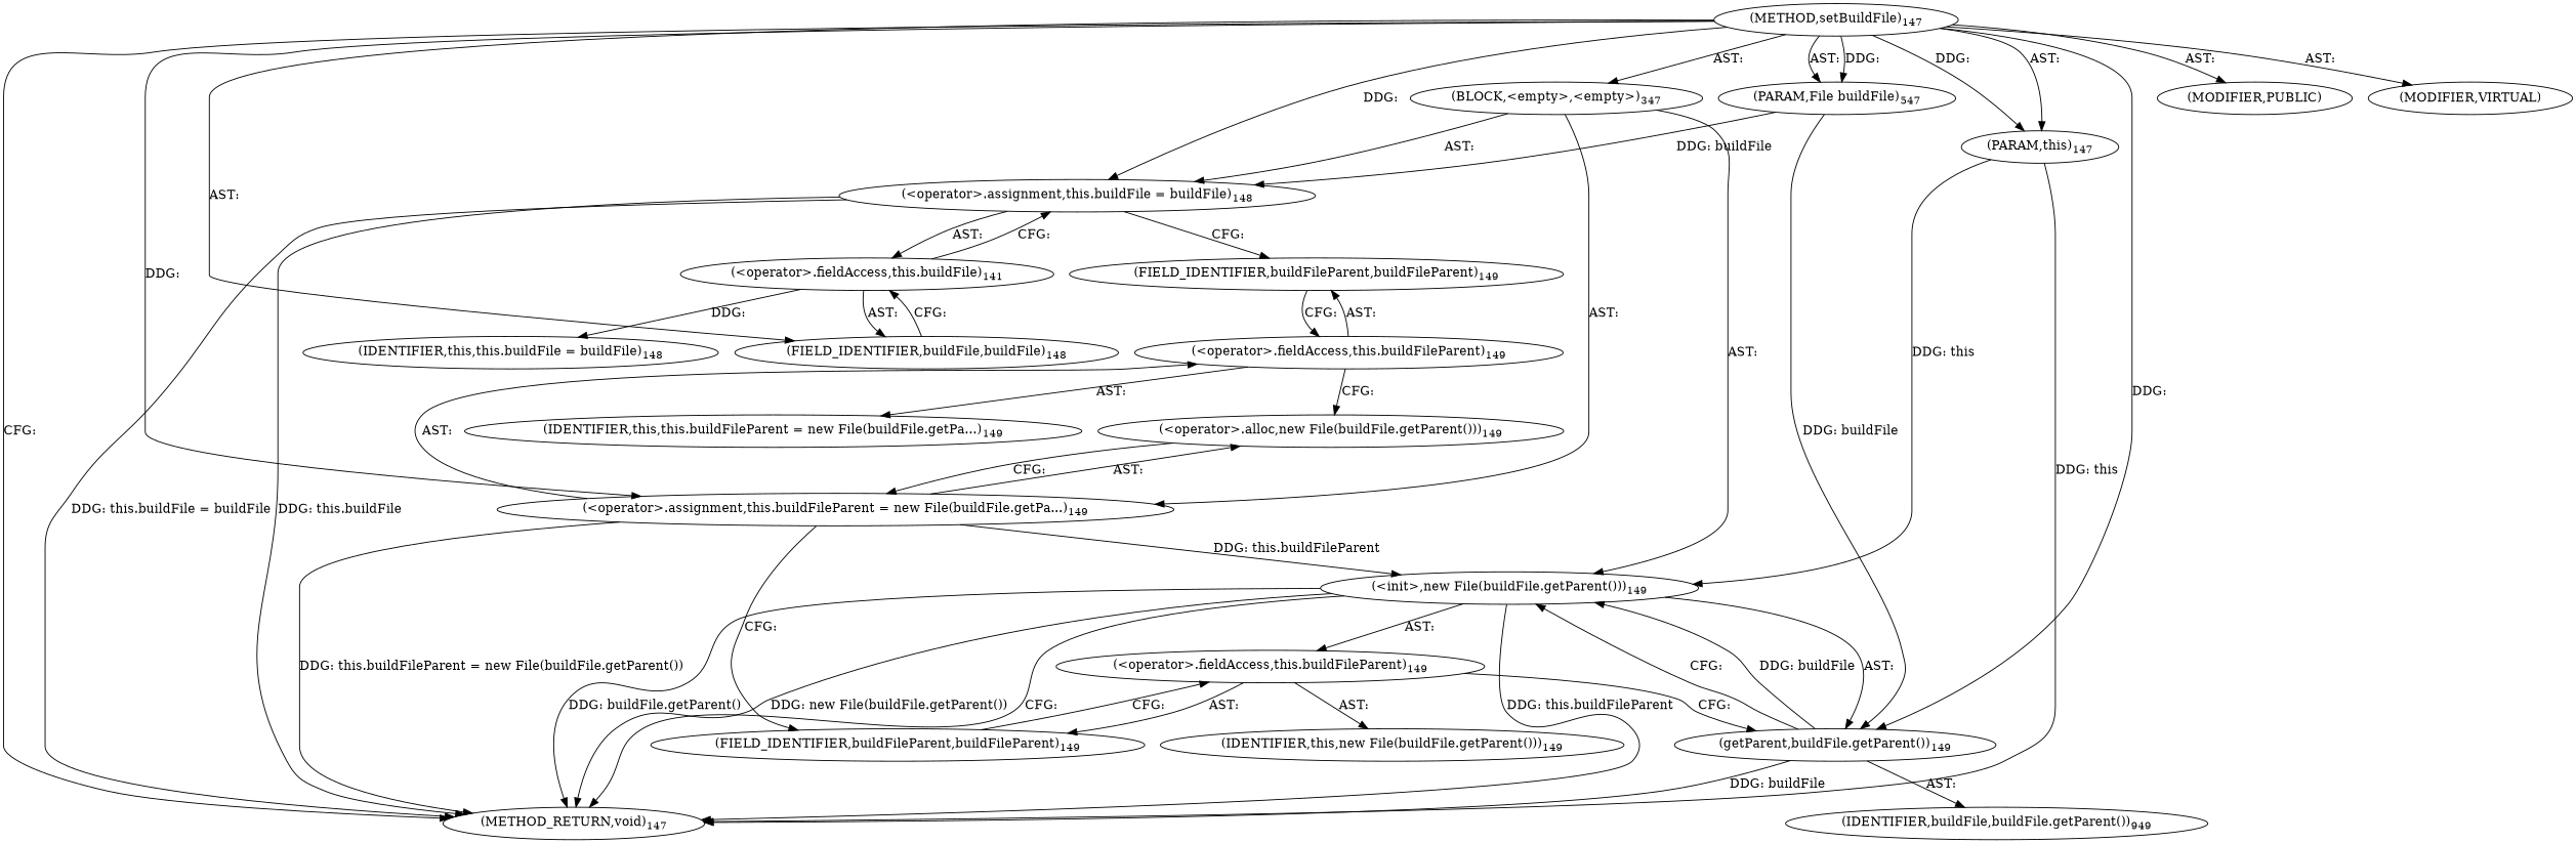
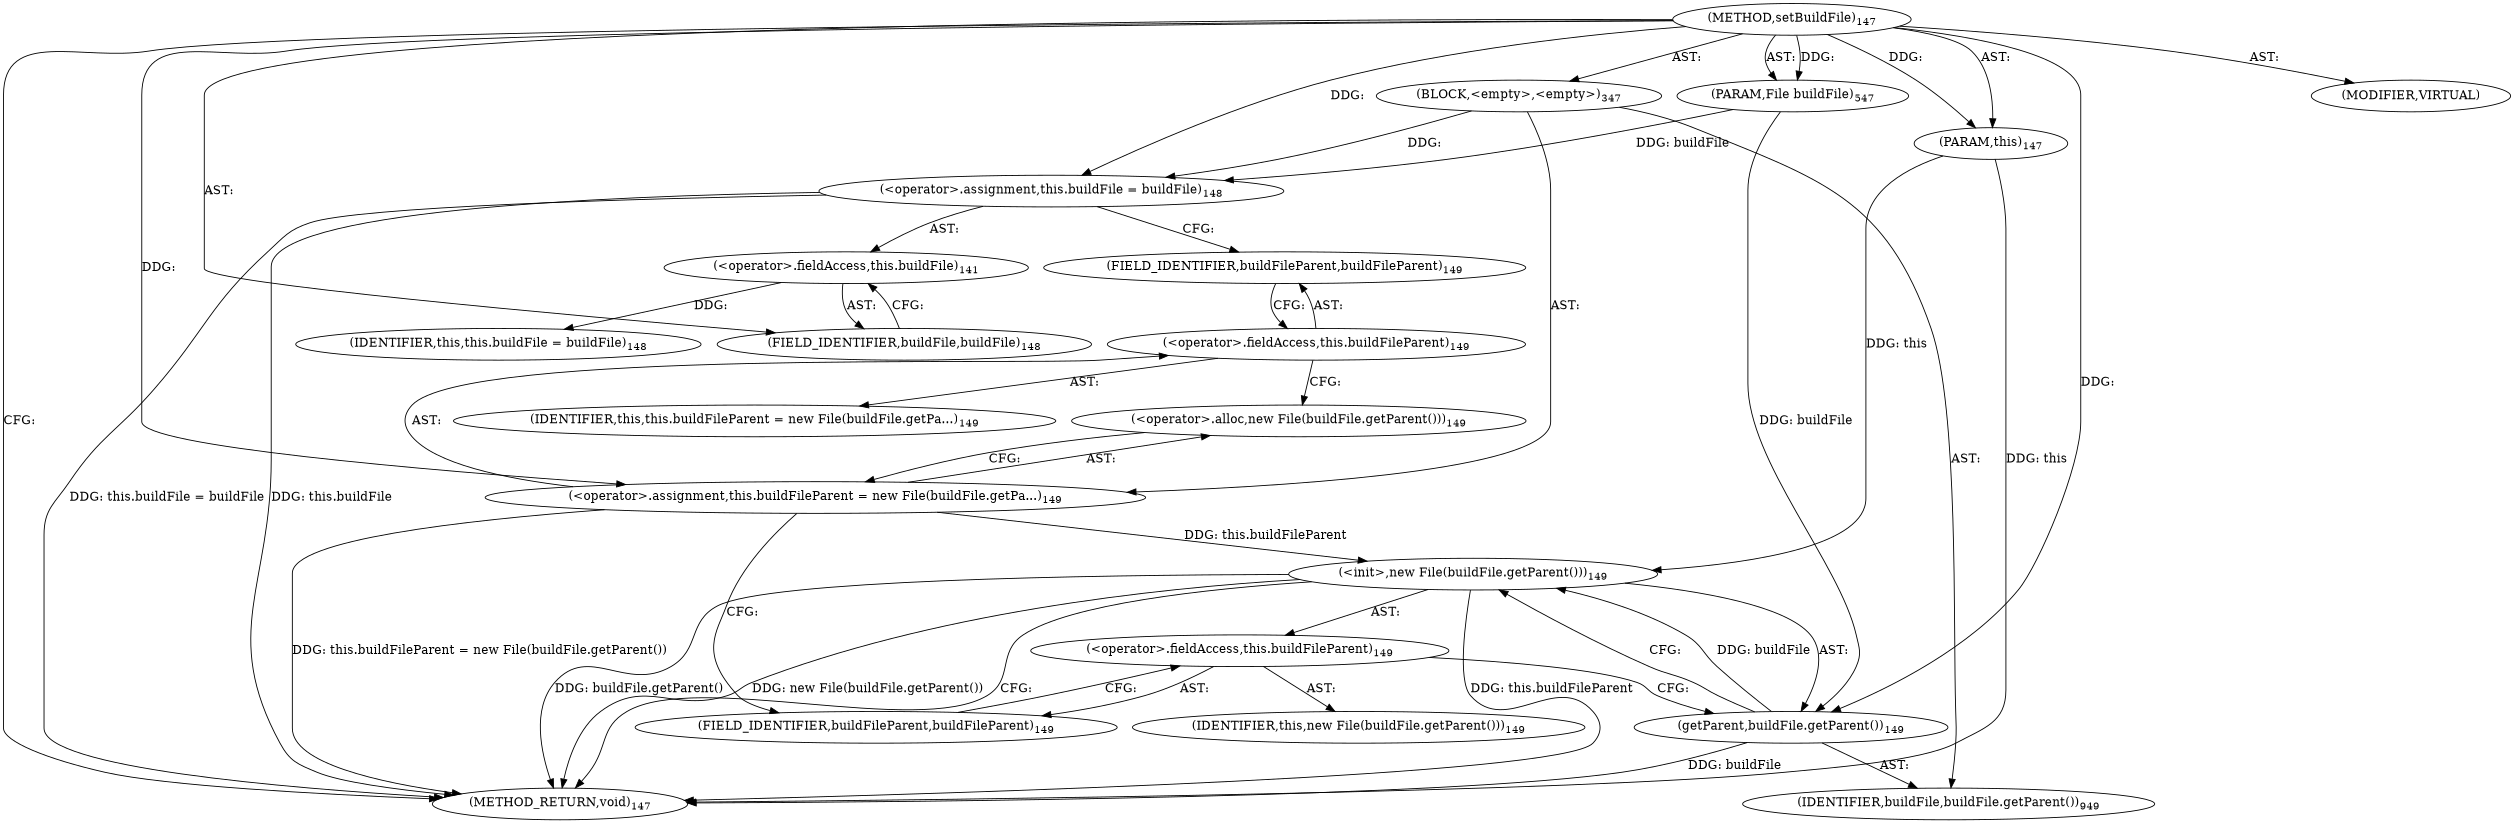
  digraph {
    n1 [label=<(METHOD,setBuildFile)<SUB>147</SUB>>]
    n2 [label=<(PARAM,this)<SUB>147</SUB>>]
    n3 [label=<(PARAM,File buildFile)<SUB>547</SUB>>]
    n4 [label=<(BLOCK,&lt;empty&gt;,&lt;empty&gt;)<SUB>347</SUB>>]
    n5 [label=<(&lt;operator&gt;.assignment,this.buildFile = buildFile)<SUB>148</SUB>>]
    n6 [label=<(FIELD_IDENTIFIER,buildFile,buildFile)<SUB>148</SUB>>]
    n7 [label=<(&lt;operator&gt;.assignment,this.buildFileParent = new File(buildFile.getPa...)<SUB>149</SUB>>]
    n8 [label=<(getParent,buildFile.getParent())<SUB>149</SUB>>]
-   n9 [label=<(MODIFIER,PUBLIC)>]
    n10 [label=<(MODIFIER,VIRTUAL)>]
    n11 [label=<(METHOD_RETURN,void)<SUB>147</SUB>>]
    n12 [label=<(&lt;init&gt;,new File(buildFile.getParent()))<SUB>149</SUB>>]
    n13 [label=<(&lt;operator&gt;.fieldAccess,this.buildFile)<SUB>141</SUB>>]
    n14 [label=<(FIELD_IDENTIFIER,buildFileParent,buildFileParent)<SUB>149</SUB>>]
    n15 [label=<(&lt;operator&gt;.fieldAccess,this.buildFileParent)<SUB>149</SUB>>]
    n16 [label=<(&lt;operator&gt;.alloc,new File(buildFile.getParent()))<SUB>149</SUB>>]
    n17 [label=<(FIELD_IDENTIFIER,buildFileParent,buildFileParent)<SUB>149</SUB>>]
    n18 [label=<(IDENTIFIER,buildFile,buildFile.getParent())<SUB>949</SUB>>]
    n19 [label=<(&lt;operator&gt;.fieldAccess,this.buildFileParent)<SUB>149</SUB>>]
    n20 [label=<(IDENTIFIER,this,this.buildFile = buildFile)<SUB>148</SUB>>]
    n21 [label=<(IDENTIFIER,this,this.buildFileParent = new File(buildFile.getPa...)<SUB>149</SUB>>]
    n22 [label=<(IDENTIFIER,this,new File(buildFile.getParent()))<SUB>149</SUB>>]
    n1 -> n2 [label="AST: "]
    n1 -> n2 [label="DDG: "]
    n1 -> n3 [label="AST: "]
    n1 -> n3 [label="DDG: "]
    n1 -> n4 [label="AST: "]
    n1 -> n5 [label="DDG: "]
    n1 -> n6 [label="AST: "]
    n1 -> n7 [label="DDG: "]
    n1 -> n8 [label="DDG: "]
-   n1 -> n9 [label="AST: "]
    n1 -> n10 [label="AST: "]
    n1 -> n11 [label="CFG: "]
    n2 -> n11 [label="DDG: this"]
    n2 -> n12 [label="DDG: this"]
    n3 -> n5 [label="DDG: buildFile"]
    n3 -> n8 [label="DDG: buildFile"]
-   n4 -> n5 [label="AST: "]
+   n4 -> n5 [label="DDG: "]
    n4 -> n7 [label="AST: "]
-   n4 -> n12 [label="AST: "]
+   n4 -> n18 [label="AST: "]
    n5 -> n11 [label="DDG: this.buildFile"]
    n5 -> n11 [label="DDG: this.buildFile = buildFile"]
    n5 -> n13 [label="AST: "]
    n5 -> n14 [label="CFG: "]
    n6 -> n13 [label="CFG: "]
    n7 -> n11 [label="DDG: this.buildFileParent = new File(buildFile.getParent())"]
    n7 -> n12 [label="DDG: this.buildFileParent"]
    n7 -> n15 [label="AST: "]
    n7 -> n16 [label="AST: "]
    n7 -> n17 [label="CFG: "]
    n8 -> n11 [label="DDG: buildFile"]
    n8 -> n12 [label="CFG: "]
    n8 -> n12 [label="DDG: buildFile"]
    n8 -> n18 [label="AST: "]
    n12 -> n8 [label="AST: "]
    n12 -> n11 [label="CFG: "]
    n12 -> n11 [label="DDG: this.buildFileParent"]
    n12 -> n11 [label="DDG: buildFile.getParent()"]
    n12 -> n11 [label="DDG: new File(buildFile.getParent())"]
    n12 -> n19 [label="AST: "]
-   n13 -> n5 [label="CFG: "]
    n13 -> n6 [label="AST: "]
    n13 -> n20 [label="DDG: "]
    n14 -> n15 [label="CFG: "]
    n15 -> n14 [label="AST: "]
    n15 -> n16 [label="CFG: "]
    n15 -> n21 [label="AST: "]
    n16 -> n7 [label="CFG: "]
    n17 -> n19 [label="CFG: "]
    n19 -> n8 [label="CFG: "]
    n19 -> n17 [label="AST: "]
    n19 -> n22 [label="AST: "]
  }
